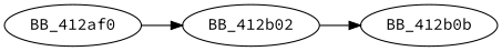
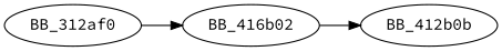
  digraph {
    fontname="Source Code Pro"
    rankdir=LR
    node [fontname="Source Code Pro"]
    edge [fontname="Source Code Pro"]
-   BB_412af0
-   BB_412b02
+   BB_412af0 [label=BB_312af0]
+   BB_412b02 [label=BB_416b02]
    BB_412b0b
    BB_412af0 -> BB_412b02
    BB_412b02 -> BB_412b0b
  }
